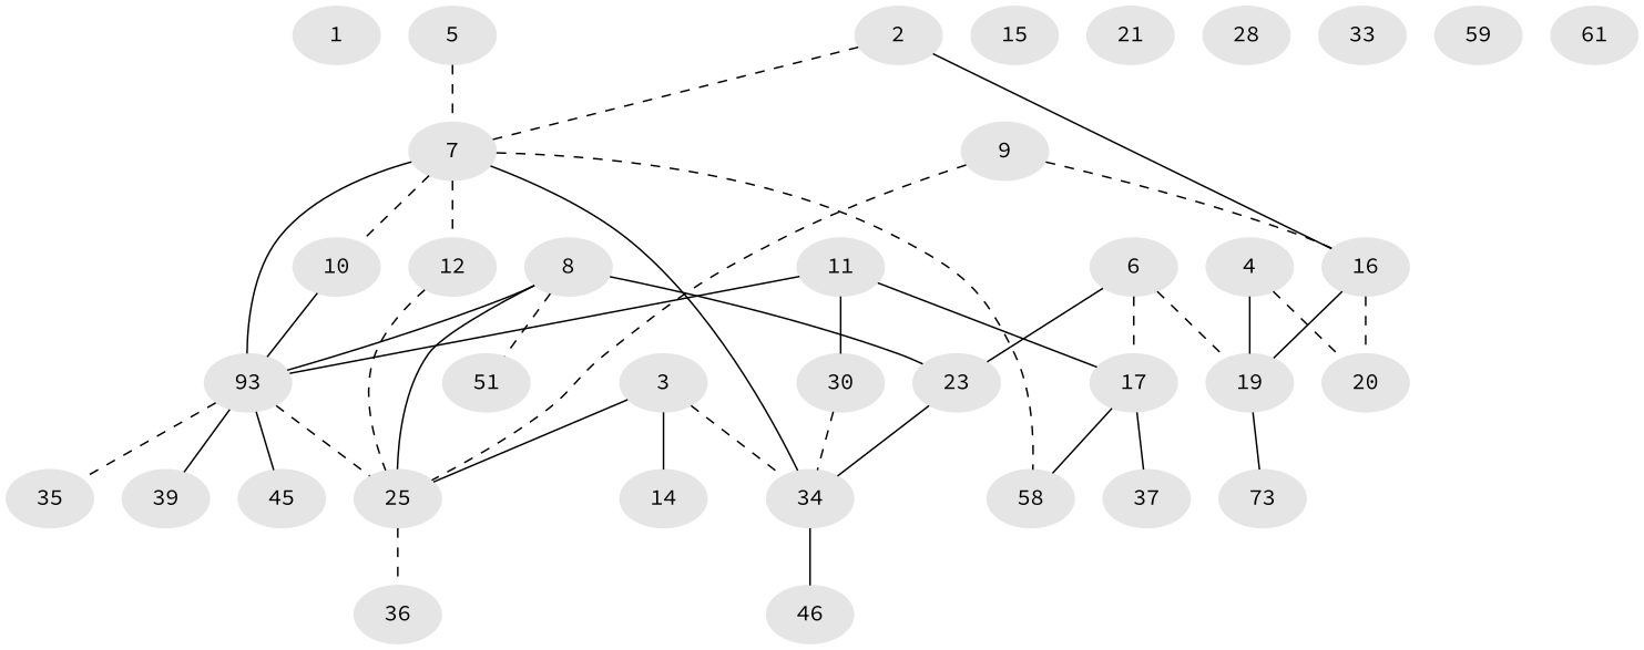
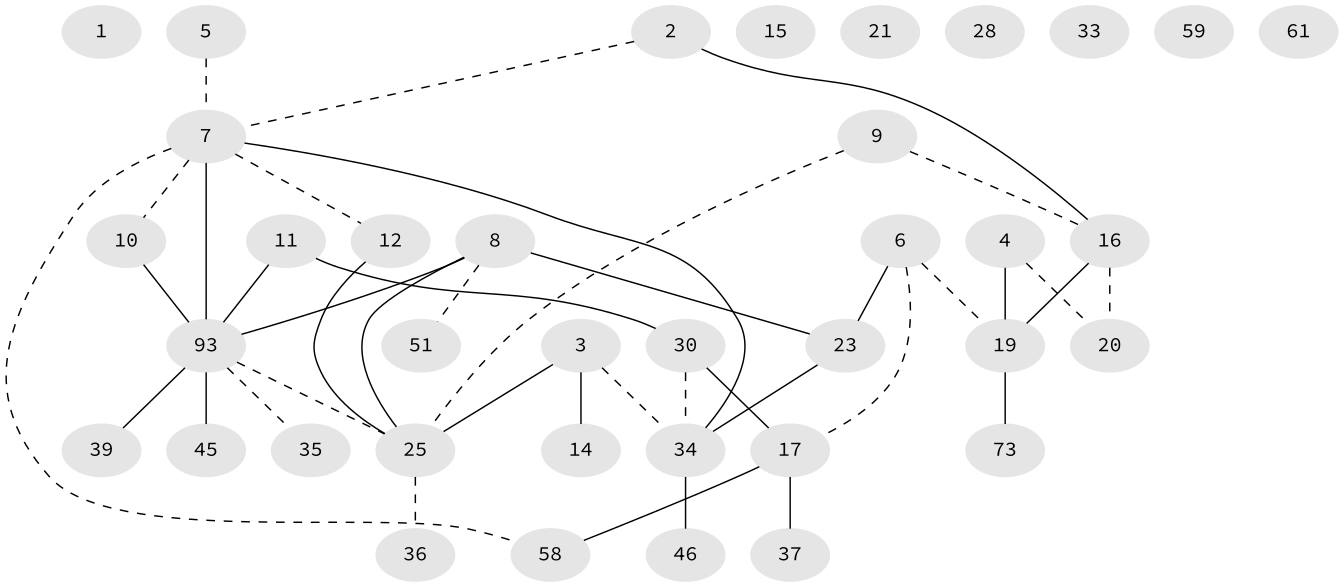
  graph {
    fontname="Source Code Pro"
    node [color=gray90 fontname="Source Code Pro" style=filled]
    edge [fontname="Source Code Pro" style=solid]
    1
    2 [super="+41"]
    7 [super="+27"]
    16 [super="+38"]
    34 [super="+52+42"]
    10
    12
    n8 [label=93 super="+31+53+26"]
    58
    19 [super="+66"]
    20
    3 [super="+32+47"]
    14
    25 [super="+44+49+40"]
    36
    46
    4 [super="+63"]
    73
    5
    6 [super="+64"]
    17 [super="+18+74+54"]
    23
    37
    35 [super="+43"]
    39
    45
    8 [super="+62"]
    51
    9 [super="+50"]
    11 [super="+22+24"]
    30
    15
    21
    28 [super="+29"]
    33
    59
    61
    2 -- 7 [style=dashed]
    2 -- 16
    7 -- 34
    7 -- 10 [style=dashed]
    7 -- 12 [style=dashed]
    7 -- n8 [weight=2]
    7 -- 58 [style=dashed]
    16 -- 19
    16 -- 20 [style=dashed]
    34 -- 46
    10 -- n8
-   12 -- 25 [style=dashed]
+   12 -- 25
    n8 -- 25 [style=dashed weight=3]
    n8 -- 35 [style=dashed]
    n8 -- 39
    n8 -- 45
    19 -- 73
    3 -- 34 [style=dashed]
    3 -- 14
    3 -- 25 [weight=2]
    25 -- 36 [style=dashed]
    4 -- 19
    4 -- 20 [style=dashed]
    5 -- 7 [style=dashed]
    6 -- 19 [style=dashed]
    6 -- 17 [style=dashed]
    6 -- 23
    17 -- 58
    17 -- 37
    23 -- 34
    8 -- n8
    8 -- 25
    8 -- 23
    8 -- 51 [style=dashed]
    9 -- 16 [style=dashed]
    9 -- 25 [style=dashed]
    11 -- n8
-   11 -- 17
+   30 -- 17
    11 -- 30
    30 -- 34 [style=dashed]
  }
